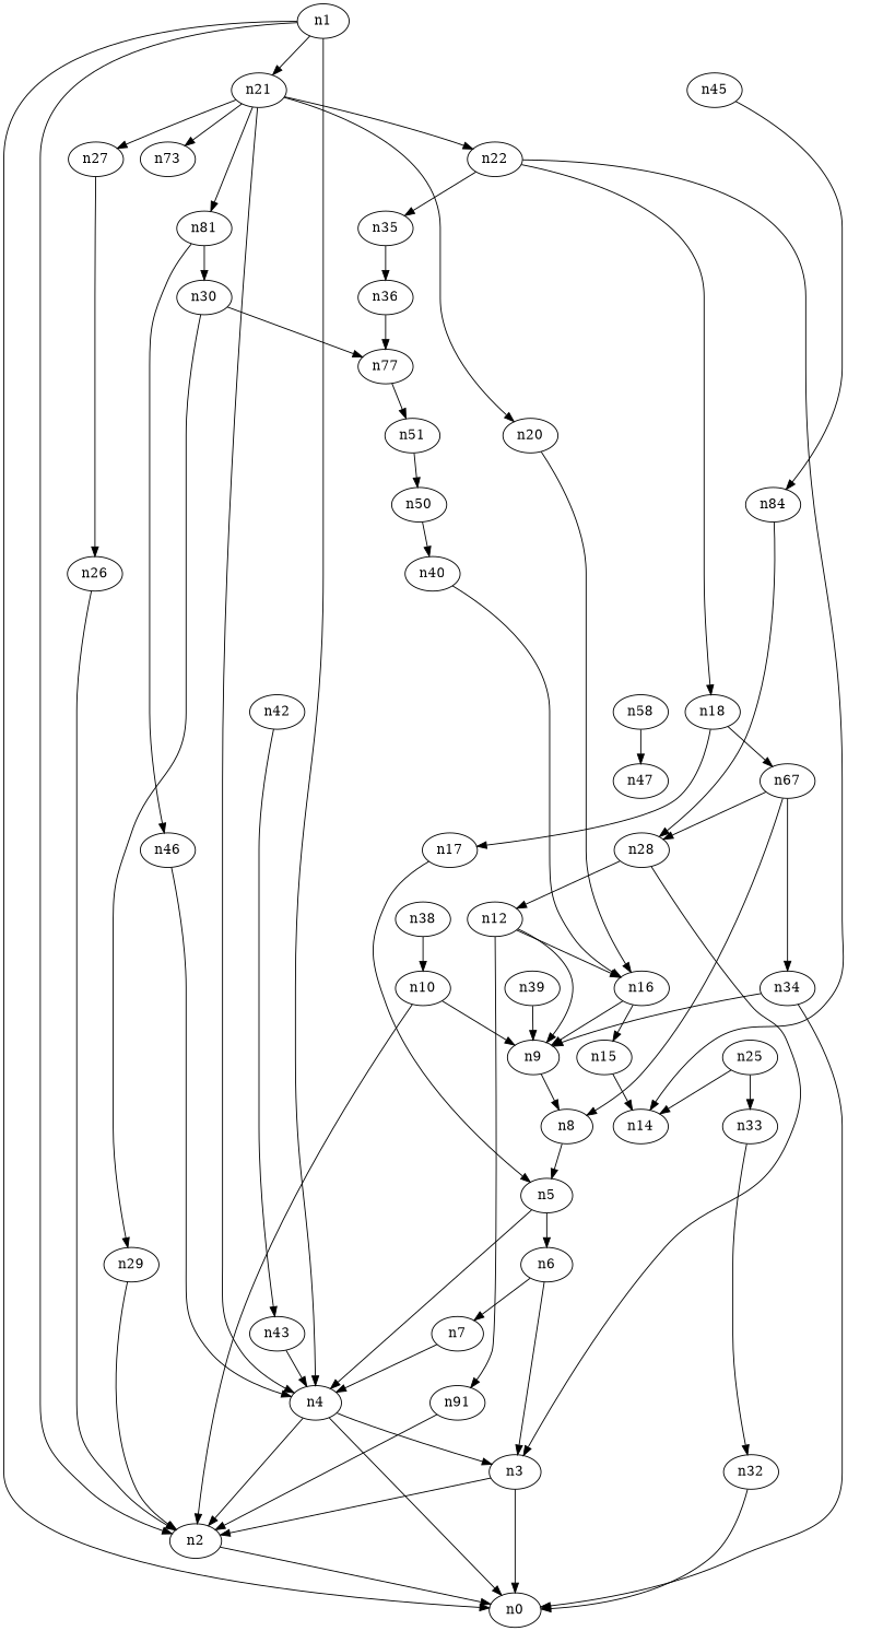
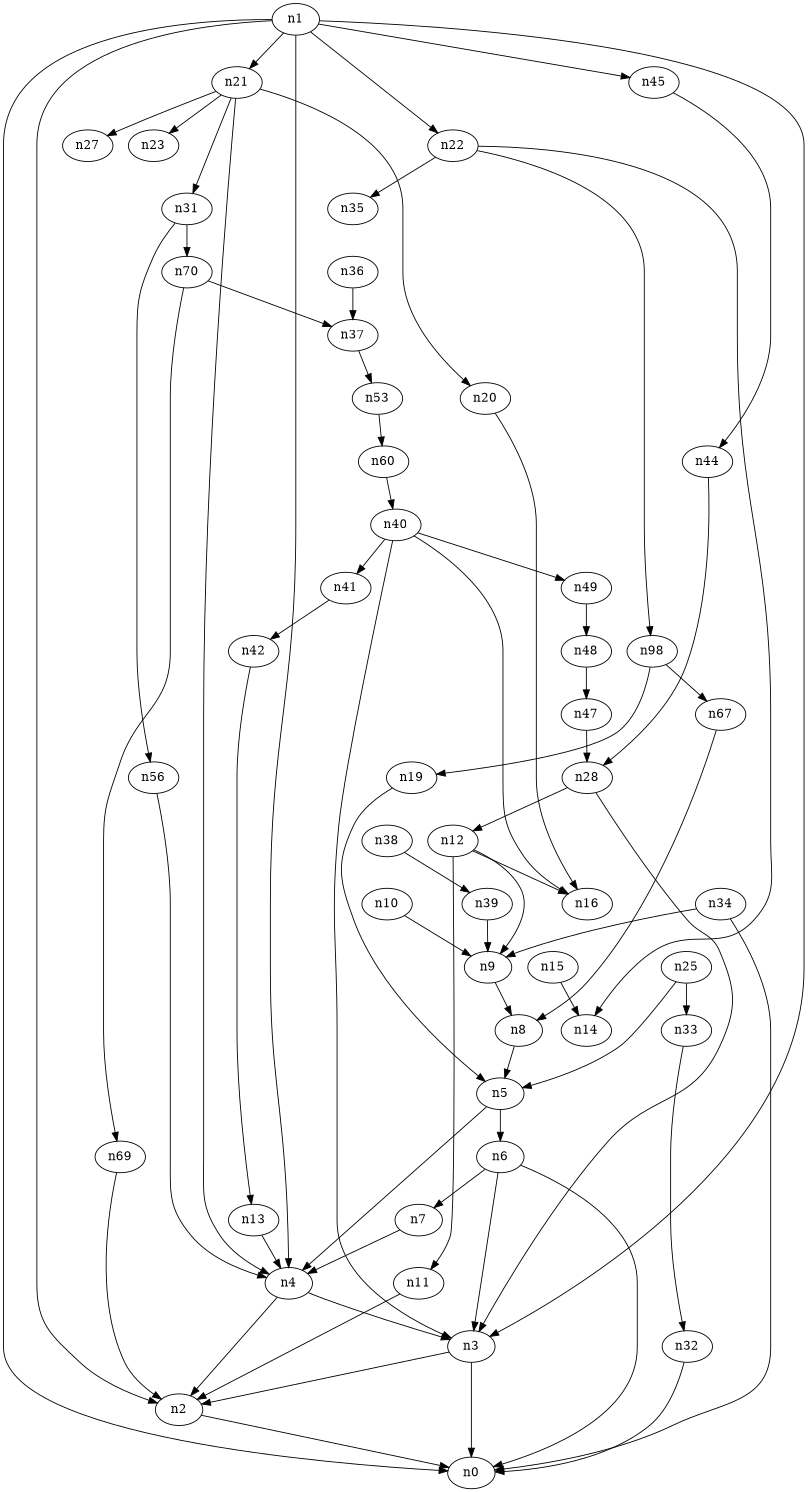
  digraph {
    n1
    n0
    n2
    n3
    n4
    n21
    n45
    n20
    n22
-   n23 [label=n73]
+   n23
    n27
-   n31 [label=n81]
-   n44 [label=n84]
+   n31
+   n44
    n10
    n9
    n16
    n14
-   n18
+   n18 [label=n98]
    n35
-   n26
-   n30
-   n46
+   n30 [label=n70]
+   n46 [label=n56]
    n28
    n5
    n6
    n7
    n8
-   n11 [label=n91]
+   n11
    n12
    n15
    n17 [label=n67]
    n34
-   n19 [label=n17]
+   n19
    n36
-   n29
-   n37 [label=n77]
+   n29 [label=n69]
+   n37
    n25
    n33
    n38
    n39
    n32
-   n51
-   n50
+   n51 [label=n53]
+   n50 [label=n60]
    n40
+   n41
+   n49
    n42
-   n48 [label=n58]
-   n43
+   n48
+   n43 [label=n13]
    n47
    n1 -> n0
    n1 -> n2
+   n1 -> n3
    n1 -> n4
    n1 -> n21
+   n1 -> n45
    n2 -> n0
    n3 -> n0
    n3 -> n2
-   n4 -> n0
+   n6 -> n0
    n4 -> n2
    n4 -> n3
    n21 -> n4
    n21 -> n20
-   n21 -> n22
+   n1 -> n22
    n21 -> n23
    n21 -> n27
    n21 -> n31
    n45 -> n44
    n20 -> n16
    n22 -> n14
    n22 -> n18
    n22 -> n35
-   n27 -> n26
    n31 -> n30
    n31 -> n46
    n44 -> n28
-   n10 -> n2
    n10 -> n9
    n9 -> n8
-   n16 -> n9
-   n16 -> n15
    n18 -> n17
    n18 -> n19
-   n35 -> n36
-   n26 -> n2
    n30 -> n29
    n30 -> n37
    n46 -> n4
    n28 -> n3
    n28 -> n12
    n5 -> n4
    n5 -> n6
    n6 -> n3
    n6 -> n7
    n7 -> n4
    n8 -> n5
    n11 -> n2
    n12 -> n9
    n12 -> n16
    n12 -> n11
    n15 -> n14
    n17 -> n8
-   n17 -> n34
    n34 -> n0
    n34 -> n9
    n19 -> n5
    n36 -> n37
    n29 -> n2
    n37 -> n51
-   n25 -> n14
+   n25 -> n5
    n25 -> n33
    n33 -> n32
-   n38 -> n10
+   n38 -> n39
    n39 -> n9
    n32 -> n0
    n51 -> n50
    n50 -> n40
+   n40 -> n3
    n40 -> n16
+   n40 -> n41
+   n40 -> n49
+   n41 -> n42
+   n49 -> n48
    n42 -> n43
    n48 -> n47
    n43 -> n4
-   n17 -> n28
+   n47 -> n28
  }
